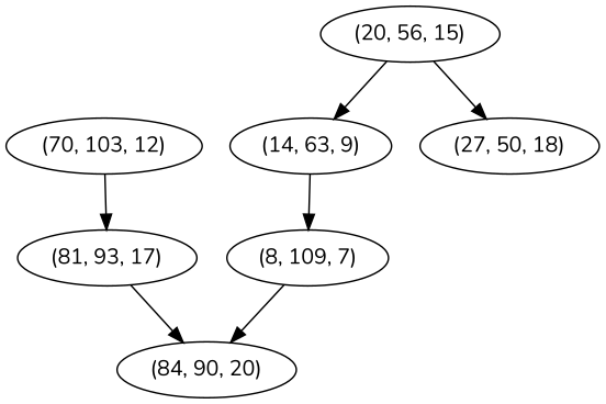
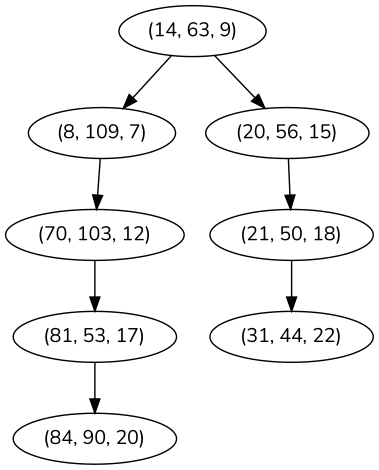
  digraph {
    fontname=Nunito
    node [fontname=Nunito]
    edge [fontname=Nunito]
    "(8, 109, 7)"
    "(70, 103, 12)"
    "(14, 63, 9)"
    "(20, 56, 15)"
-   "(81, 93, 17)"
-   "(27, 50, 18)"
+   "(81, 93, 17)" [label="(81, 53, 17)"]
+   "(27, 50, 18)" [label="(21, 50, 18)"]
+   "(31, 44, 22)"
    n8 [label="(84, 90, 20)"]
-   "(8, 109, 7)" -> n8
+   "(8, 109, 7)" -> "(70, 103, 12)"
    "(70, 103, 12)" -> "(81, 93, 17)"
    "(14, 63, 9)" -> "(8, 109, 7)"
-   "(20, 56, 15)" -> "(14, 63, 9)"
+   "(14, 63, 9)" -> "(20, 56, 15)"
    "(20, 56, 15)" -> "(27, 50, 18)"
    "(81, 93, 17)" -> n8
+   "(27, 50, 18)" -> "(31, 44, 22)"
  }
